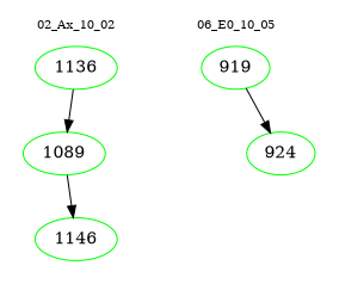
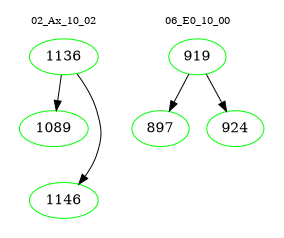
  digraph {
    node [color=green]
    edge [color=black]
    n1 [label=1136]
    n2 [label=1089]
    n3 [label=1146]
    n4 [label=919]
+   n5 [label=897]
    n6 [label=924]
    subgraph cluster_1 {
      color=white
      fontsize=10
      label="02_Ax_10_02"
      n1
      n2
      n3
    }
    subgraph cluster_2 {
      color=white
      fontsize=10
-     label="06_E0_10_05"
+     label="06_E0_10_00"
      n4
+     n5
      n6
    }
    n1 -> n2
-   n2 -> n3
+   n1 -> n3
+   n4 -> n5
    n4 -> n6
  }
